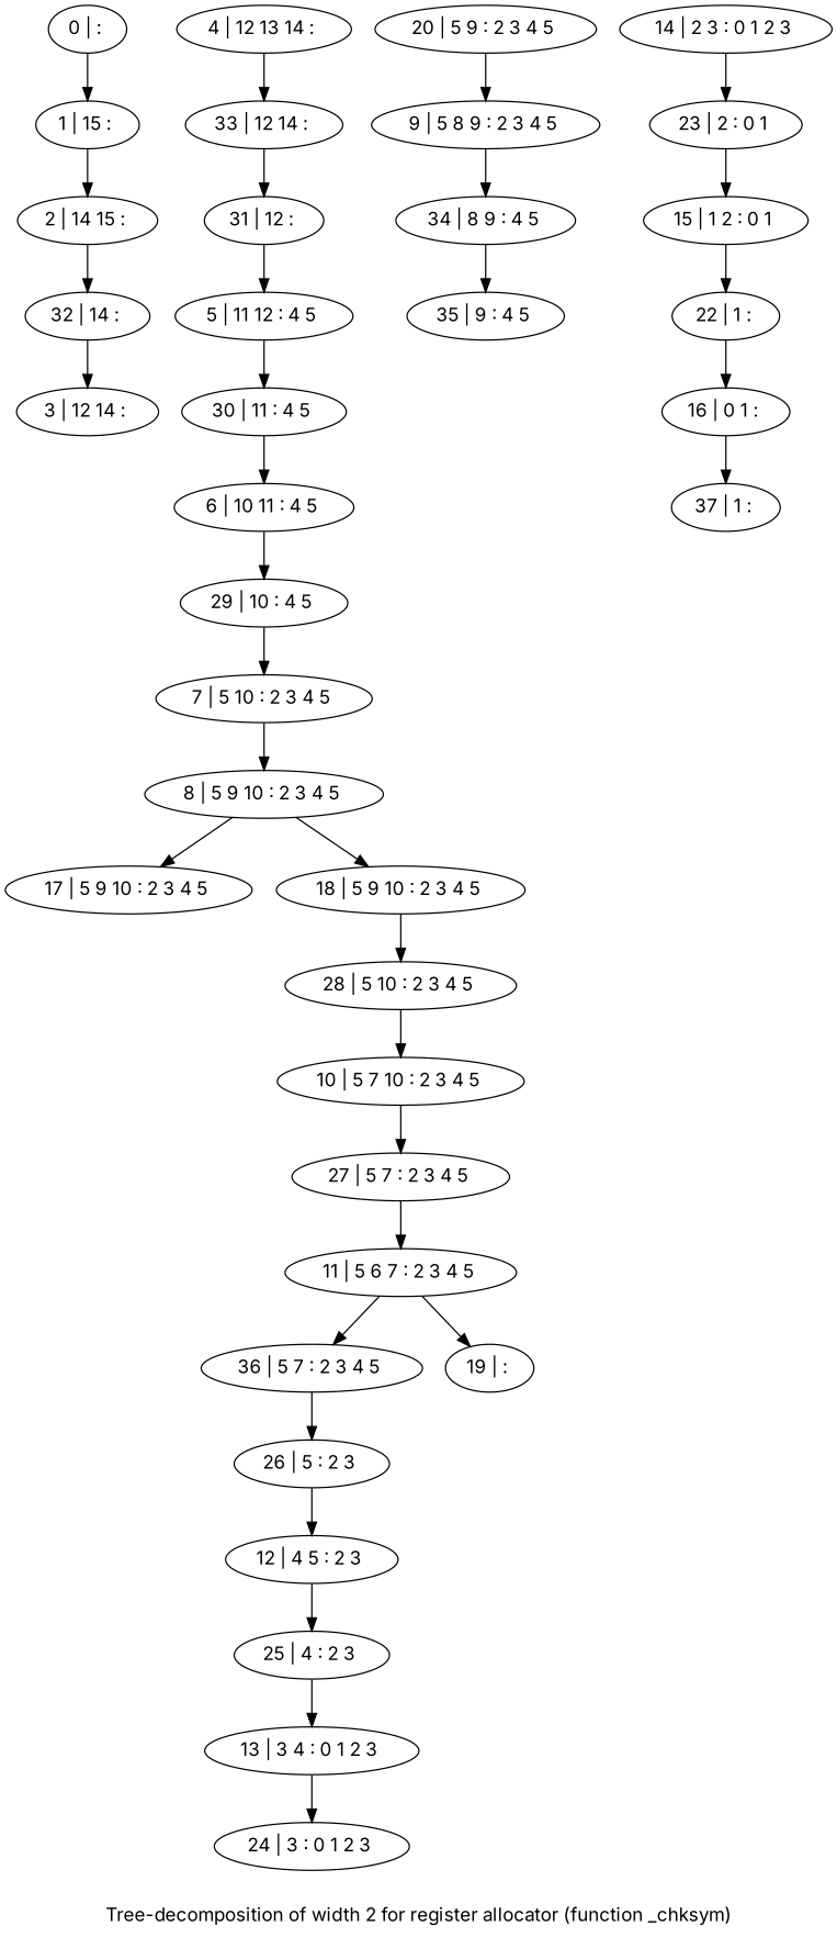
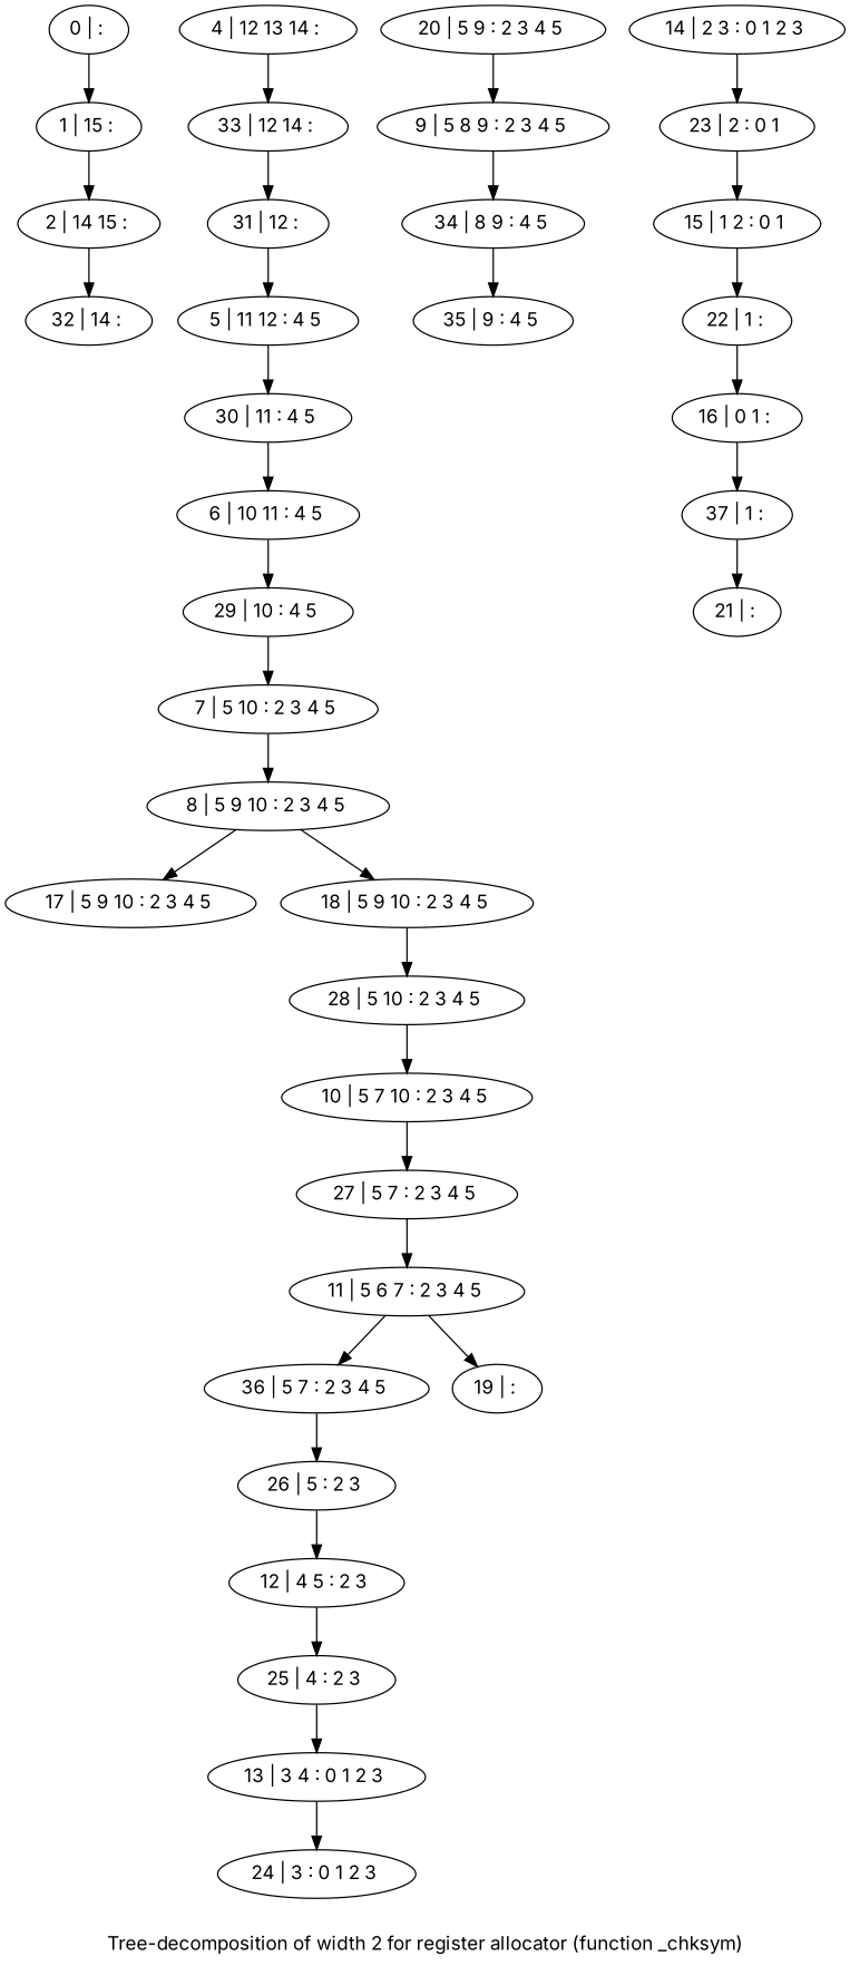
  digraph {
    fontname=Inter
    label="Tree-decomposition of width 2 for register allocator (function _chksym)"
    node [fontname=Inter]
    edge [fontname=Inter]
    n1 [label="0 | : "]
    n2 [label="1 | 15 : "]
    n3 [label="2 | 14 15 : "]
    n4 [label="32 | 14 : "]
-   n5 [label="3 | 12 14 : "]
    n6 [label="4 | 12 13 14 : "]
    n7 [label="33 | 12 14 : "]
    n8 [label="31 | 12 : "]
    n9 [label="5 | 11 12 : 4 5 "]
    n10 [label="30 | 11 : 4 5 "]
    n11 [label="6 | 10 11 : 4 5 "]
    n12 [label="29 | 10 : 4 5 "]
    n13 [label="7 | 5 10 : 2 3 4 5 "]
    n14 [label="8 | 5 9 10 : 2 3 4 5 "]
    n15 [label="17 | 5 9 10 : 2 3 4 5 "]
    n16 [label="18 | 5 9 10 : 2 3 4 5 "]
    n17 [label="28 | 5 10 : 2 3 4 5 "]
    n18 [label="9 | 5 8 9 : 2 3 4 5 "]
    n19 [label="34 | 8 9 : 4 5 "]
    n20 [label="35 | 9 : 4 5 "]
    n21 [label="10 | 5 7 10 : 2 3 4 5 "]
    n22 [label="27 | 5 7 : 2 3 4 5 "]
    n23 [label="11 | 5 6 7 : 2 3 4 5 "]
    n24 [label="36 | 5 7 : 2 3 4 5 "]
    n25 [label="19 | : "]
    n26 [label="26 | 5 : 2 3 "]
    n27 [label="12 | 4 5 : 2 3 "]
    n28 [label="25 | 4 : 2 3 "]
    n29 [label="13 | 3 4 : 0 1 2 3 "]
    n30 [label="24 | 3 : 0 1 2 3 "]
    n31 [label="14 | 2 3 : 0 1 2 3 "]
    n32 [label="23 | 2 : 0 1 "]
    n33 [label="15 | 1 2 : 0 1 "]
    n34 [label="22 | 1 : "]
    n35 [label="16 | 0 1 : "]
    n36 [label="37 | 1 : "]
+   n37 [label="21 | : "]
    n38 [label="20 | 5 9 : 2 3 4 5 "]
    n1 -> n2
    n2 -> n3
    n3 -> n4
-   n4 -> n5
    n6 -> n7
    n7 -> n8
    n8 -> n9
    n9 -> n10
    n10 -> n11
    n11 -> n12
    n12 -> n13
    n13 -> n14
    n14 -> n15
    n14 -> n16
    n16 -> n17
    n17 -> n21
    n18 -> n19
    n19 -> n20
    n21 -> n22
    n22 -> n23
    n23 -> n24
    n23 -> n25
    n24 -> n26
    n26 -> n27
    n27 -> n28
    n28 -> n29
    n29 -> n30
    n31 -> n32
    n32 -> n33
    n33 -> n34
    n34 -> n35
    n35 -> n36
+   n36 -> n37
    n38 -> n18
  }
